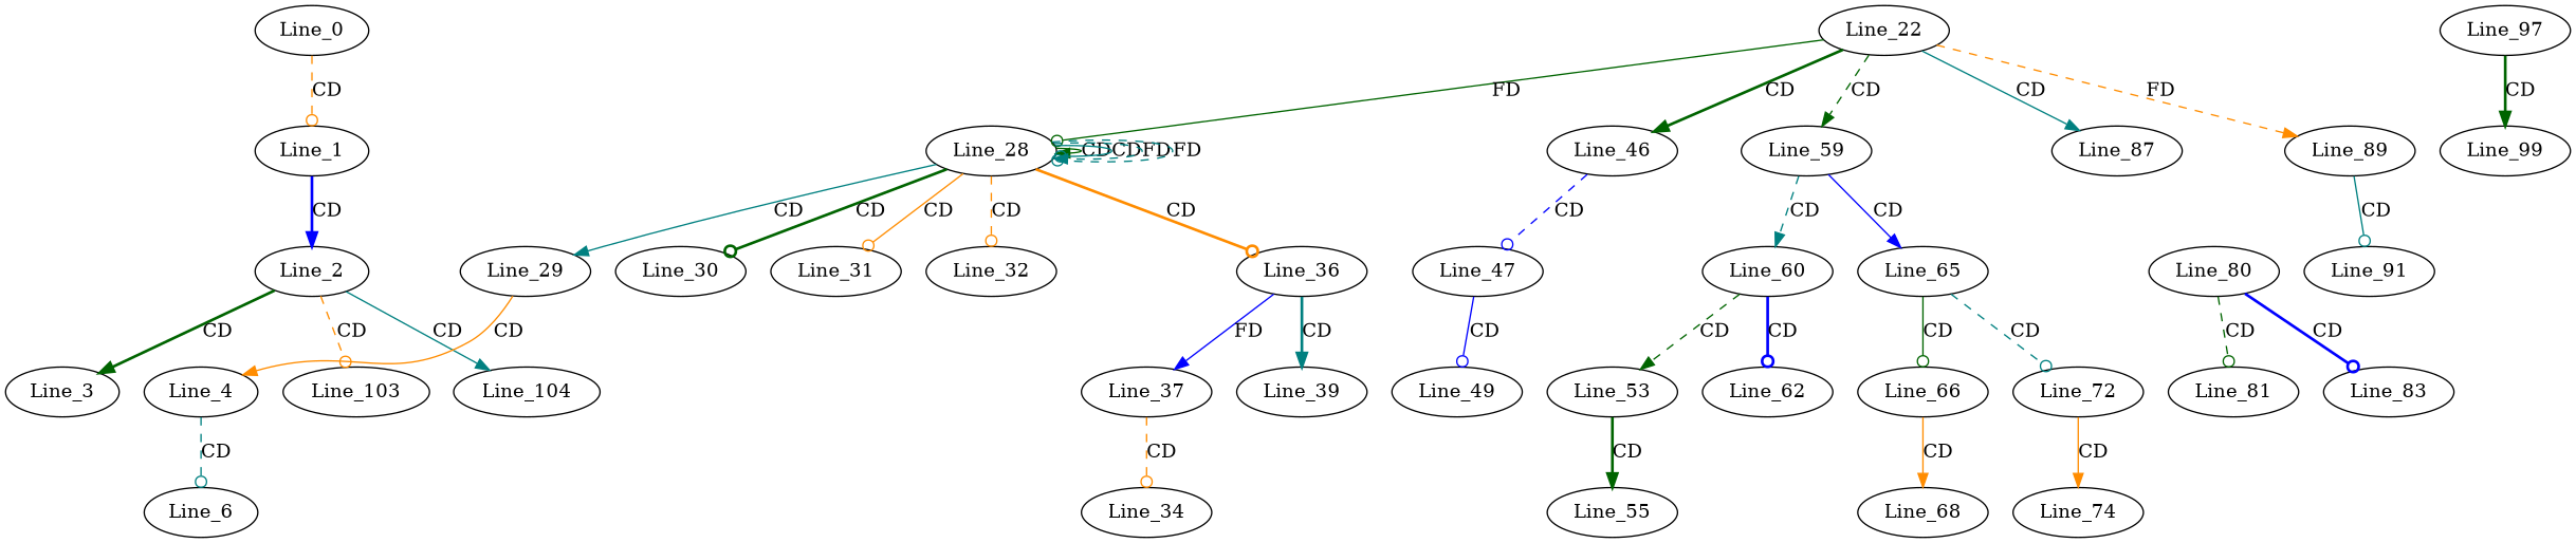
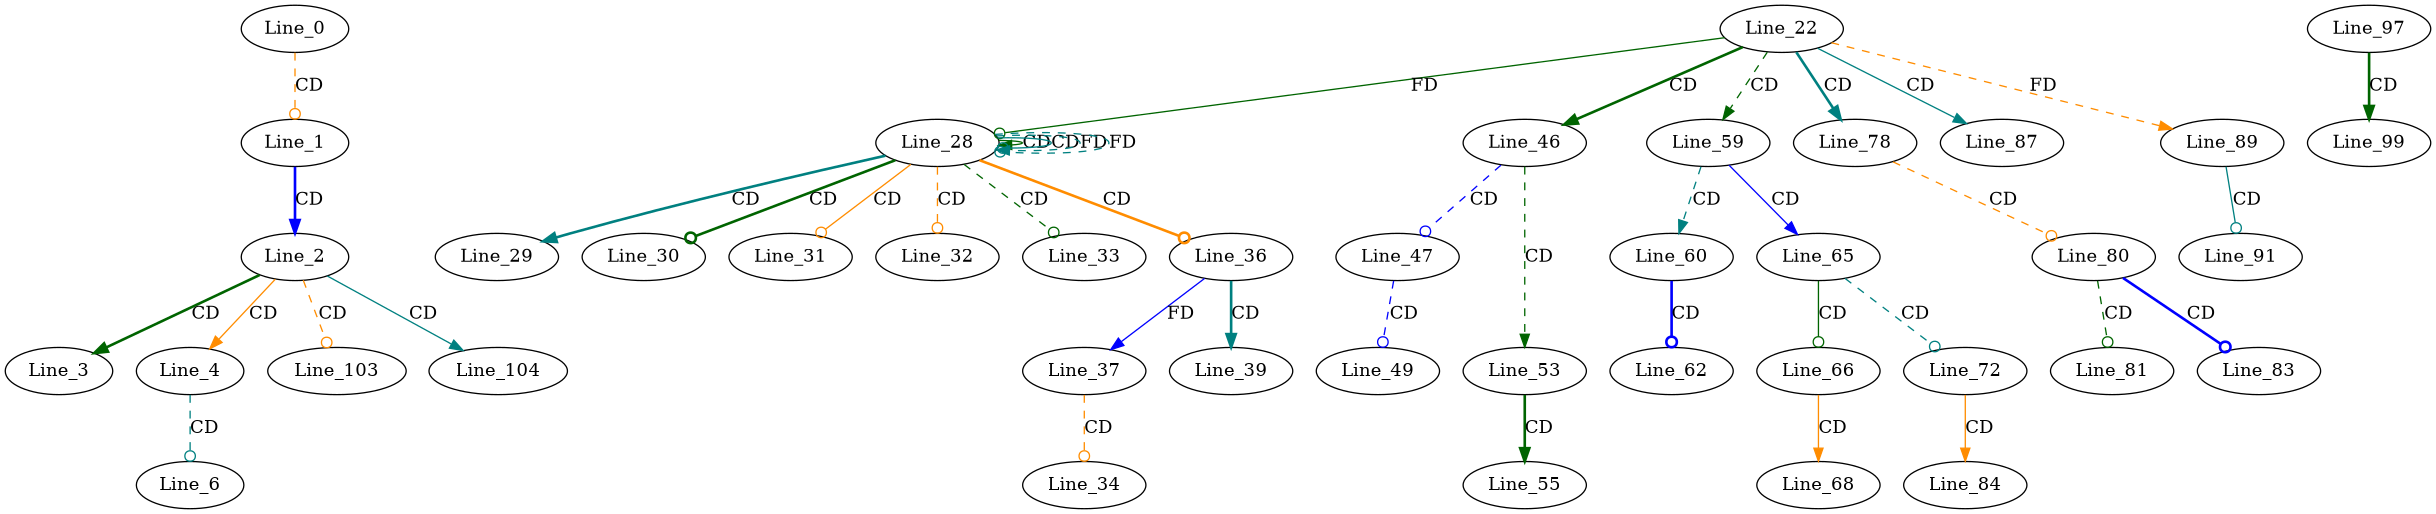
  digraph {
    edge [arrowhead=odot color=darkgreen style=dashed]
    Line_0
    Line_1
    Line_2
    Line_3
    Line_4
    Line_103
    Line_104
    Line_6
    Line_22
    Line_28
    Line_46
    Line_59
+   Line_78
    Line_87
    Line_89
    Line_29
    Line_30
    Line_31
    Line_32
+   Line_33
    Line_36
    Line_47
    Line_53
    Line_60
    Line_65
    Line_80
    Line_91
    Line_37
    Line_39
    Line_34
    Line_49
    Line_55
    Line_62
    Line_66
    Line_72
    Line_68
-   Line_74
+   Line_74 [label=Line_84]
    Line_81
    Line_83
    Line_97
    Line_99
    Line_0 -> Line_1 [color=darkorange label=CD]
    Line_1 -> Line_2 [arrowhead=normal color=blue label=CD style=bold]
    Line_2 -> Line_3 [arrowhead=normal label=CD style=bold]
-   Line_29 -> Line_4 [arrowhead=normal color=darkorange label=CD style=solid]
+   Line_2 -> Line_4 [arrowhead=normal color=darkorange label=CD style=solid]
    Line_2 -> Line_103 [color=darkorange label=CD]
    Line_2 -> Line_104 [arrowhead=normal color=teal label=CD style=solid]
    Line_4 -> Line_6 [color=teal label=CD]
    Line_22 -> Line_28 [label=FD style=solid]
    Line_22 -> Line_46 [arrowhead=normal label=CD style=bold]
    Line_22 -> Line_59 [arrowhead=normal label=CD]
+   Line_22 -> Line_78 [arrowhead=normal color=teal label=CD style=bold]
    Line_22 -> Line_87 [arrowhead=normal color=teal label=CD style=solid]
    Line_22 -> Line_89 [arrowhead=normal color=darkorange label=FD]
    Line_28 -> Line_28 [arrowhead=normal label=CD style=solid]
    Line_28 -> Line_28 [color=teal label=CD style=solid]
    Line_28 -> Line_28 [arrowhead=normal color=teal label=FD]
    Line_28 -> Line_28 [color=teal label=FD]
-   Line_28 -> Line_29 [arrowhead=normal color=teal label=CD style=solid]
+   Line_28 -> Line_29 [arrowhead=normal color=teal label=CD style=bold]
    Line_28 -> Line_30 [label=CD style=bold]
    Line_28 -> Line_31 [color=darkorange label=CD style=solid]
    Line_28 -> Line_32 [color=darkorange label=CD]
+   Line_28 -> Line_33 [label=CD]
    Line_28 -> Line_36 [color=darkorange label=CD style=bold]
    Line_46 -> Line_47 [color=blue label=CD]
-   Line_60 -> Line_53 [arrowhead=normal label=CD]
+   Line_46 -> Line_53 [arrowhead=normal label=CD]
    Line_59 -> Line_60 [arrowhead=normal color=teal label=CD]
    Line_59 -> Line_65 [arrowhead=normal color=blue label=CD style=solid]
+   Line_78 -> Line_80 [color=darkorange label=CD]
    Line_89 -> Line_91 [color=teal label=CD style=solid]
    Line_36 -> Line_37 [arrowhead=normal color=blue label=FD style=solid]
    Line_36 -> Line_39 [arrowhead=normal color=teal label=CD style=bold]
-   Line_47 -> Line_49 [color=blue label=CD style=solid]
+   Line_47 -> Line_49 [color=blue label=CD]
    Line_53 -> Line_55 [arrowhead=normal label=CD style=bold]
    Line_60 -> Line_62 [color=blue label=CD style=bold]
    Line_65 -> Line_66 [label=CD style=solid]
    Line_65 -> Line_72 [color=teal label=CD]
    Line_80 -> Line_81 [label=CD]
    Line_80 -> Line_83 [color=blue label=CD style=bold]
    Line_37 -> Line_34 [color=darkorange label=CD]
    Line_66 -> Line_68 [arrowhead=normal color=darkorange label=CD style=solid]
    Line_72 -> Line_74 [arrowhead=normal color=darkorange label=CD style=solid]
    Line_97 -> Line_99 [arrowhead=normal label=CD style=bold]
  }
